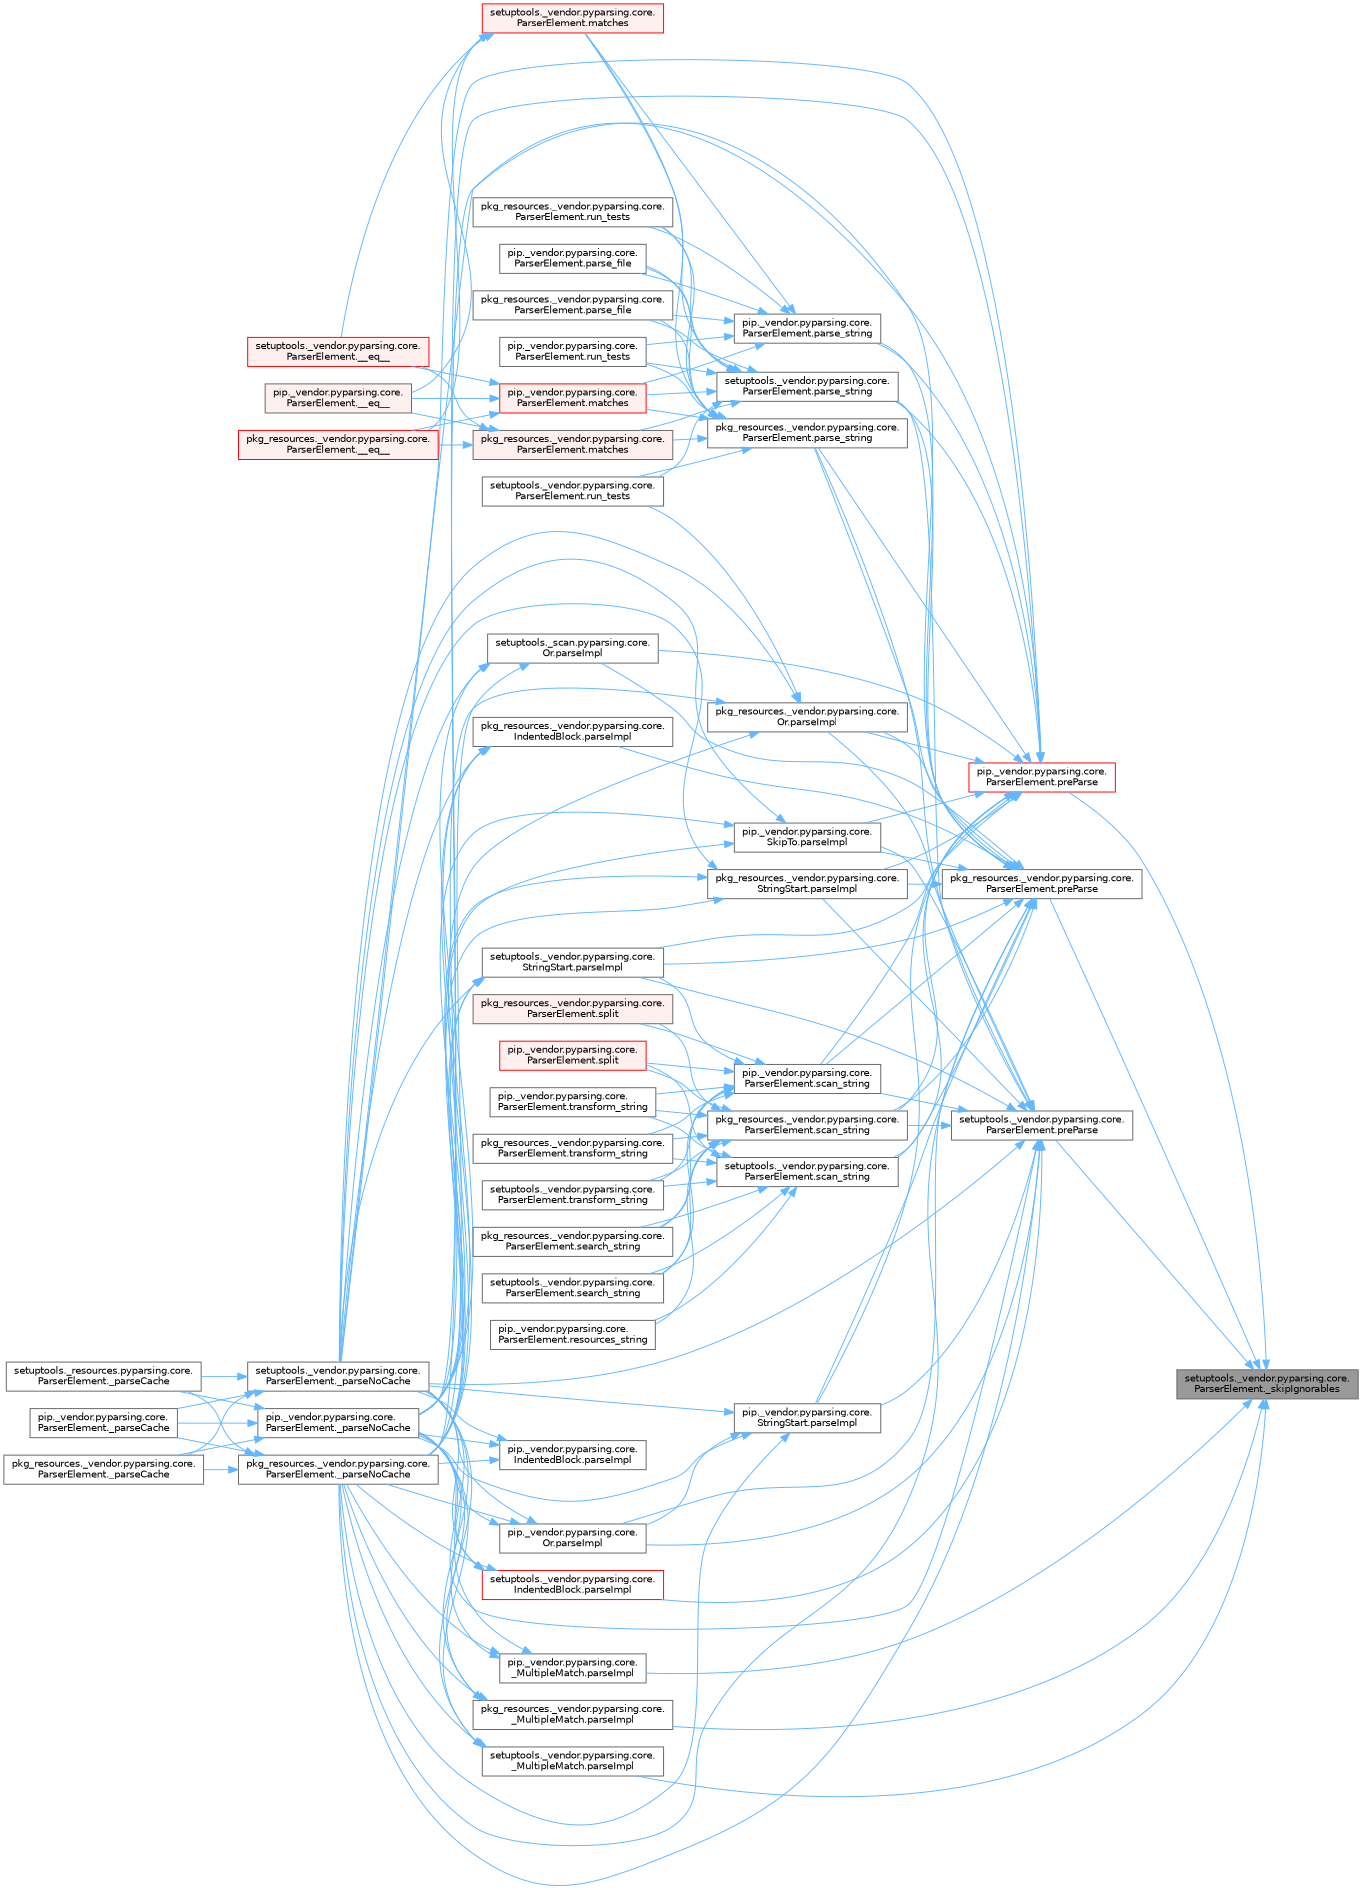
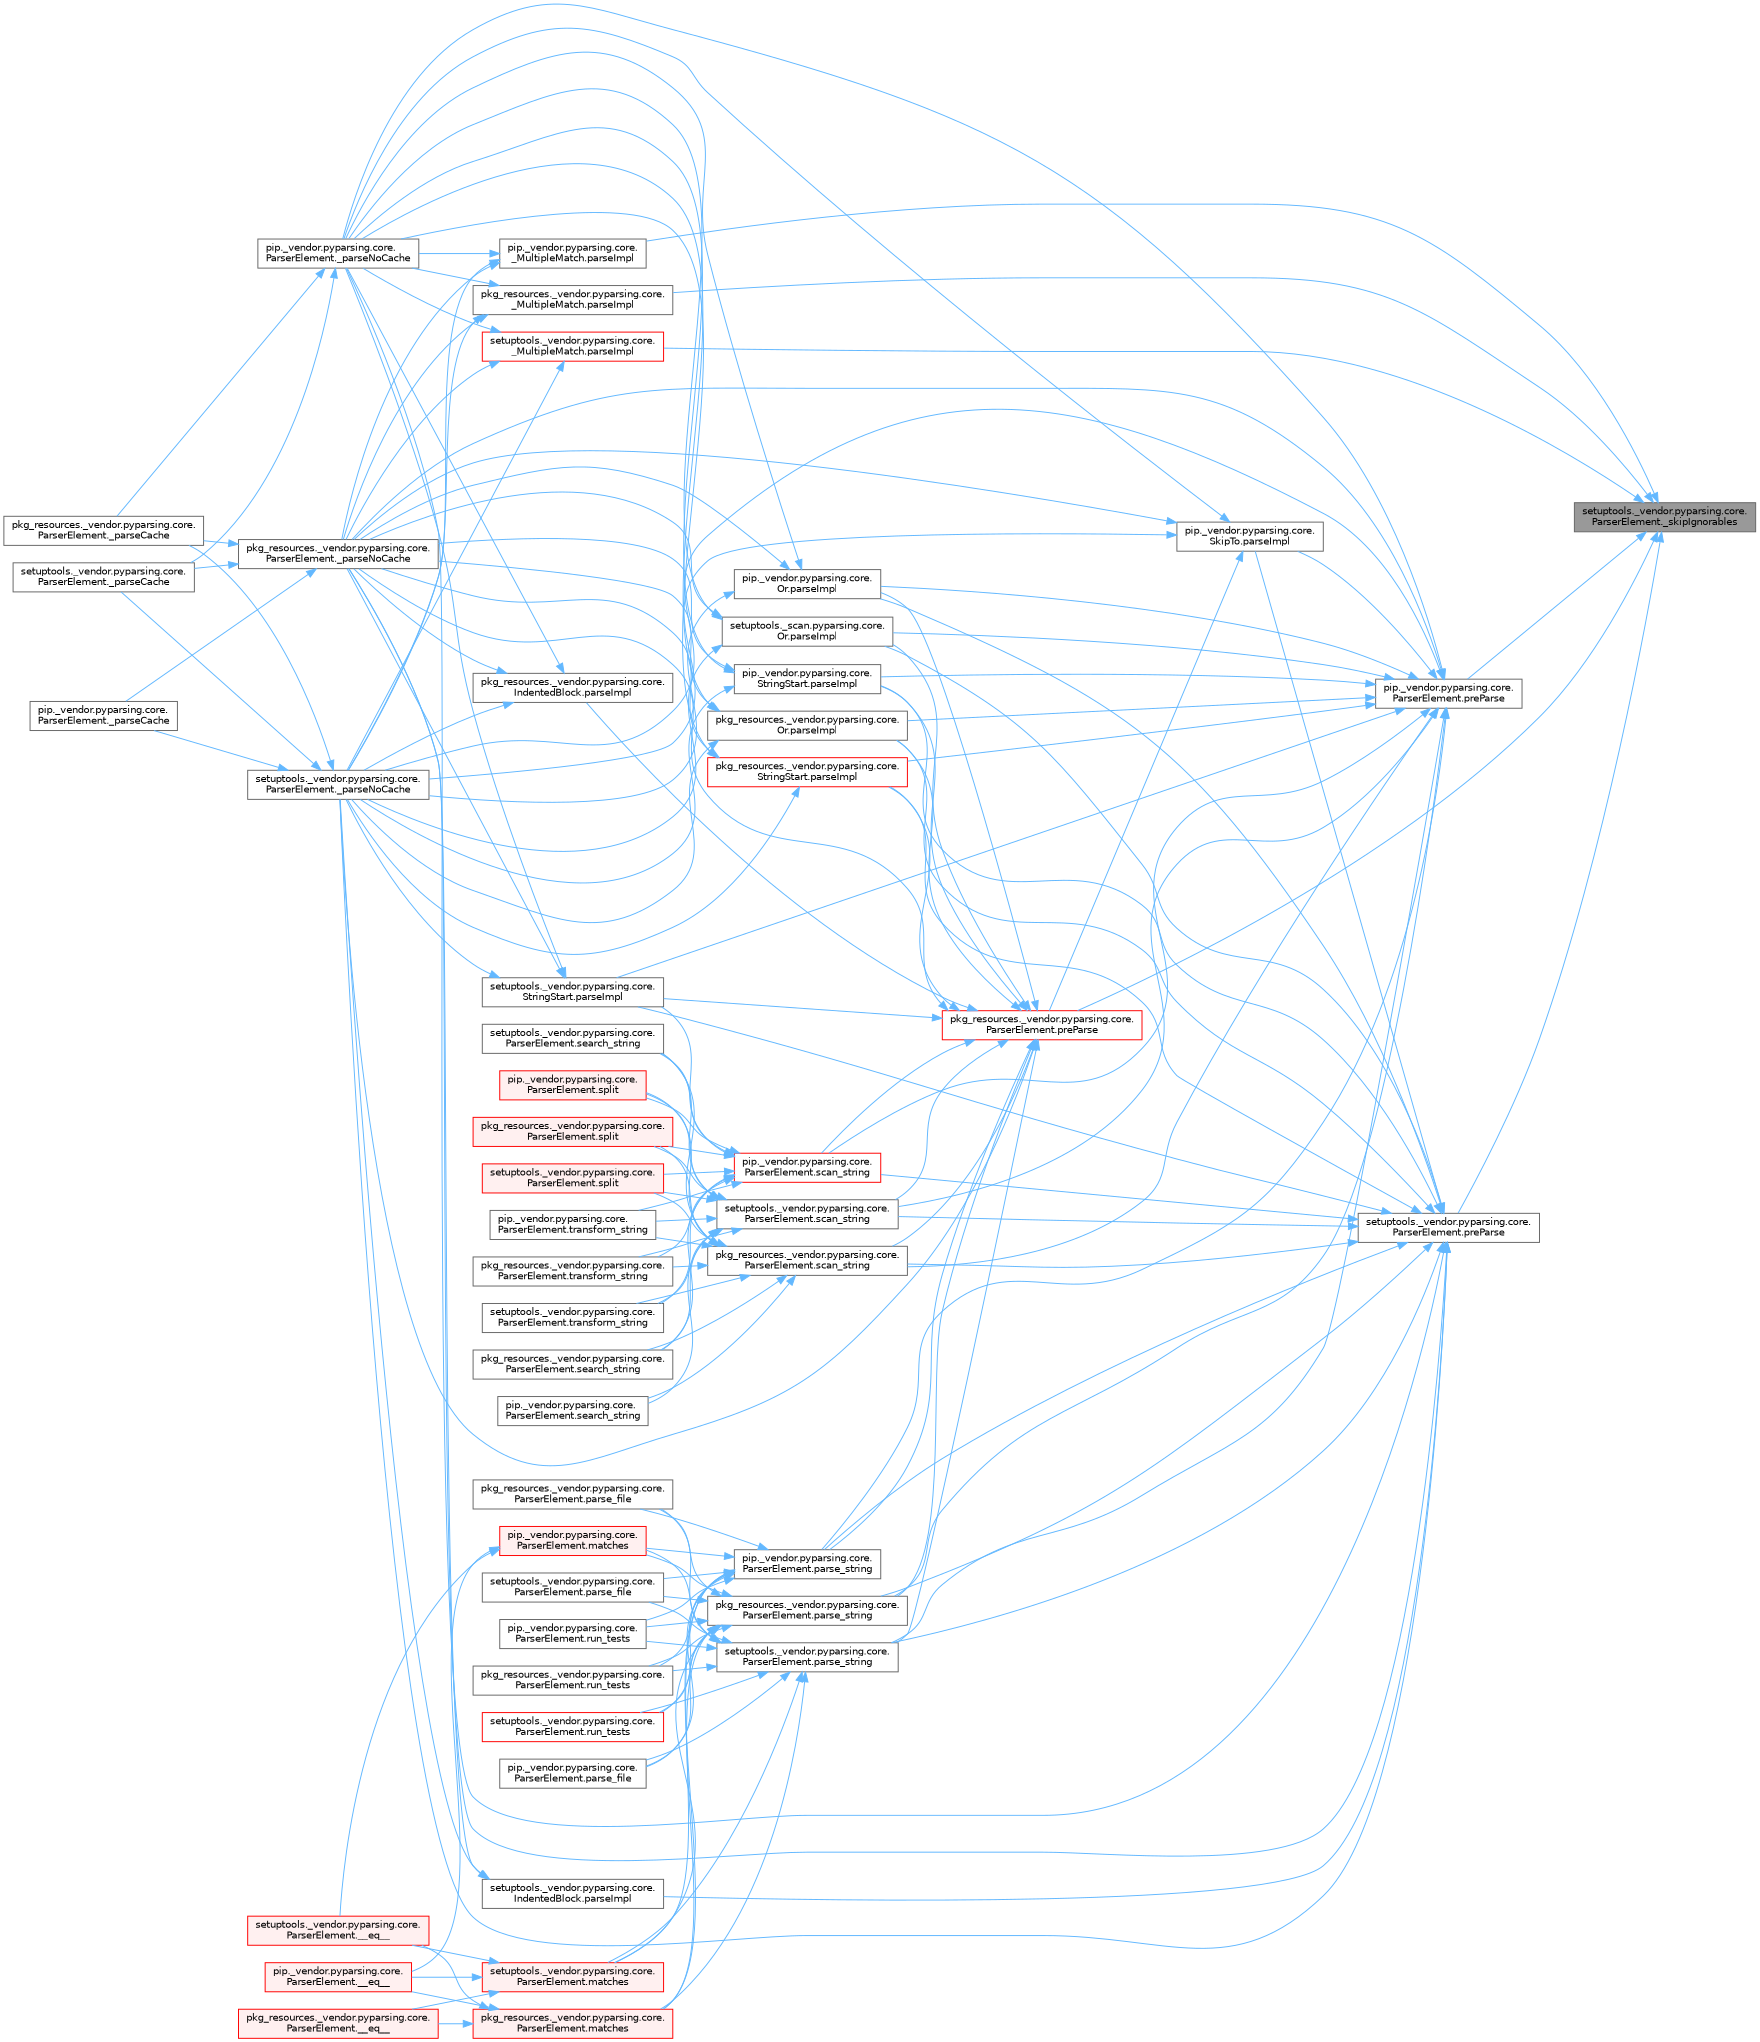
  digraph {
    rankdir=RL
    node [color=grey40 fillcolor=white fontname=Helvetica fontsize=10 shape=box style=filled]
    edge [color=steelblue1 dir=back fontname=Helvetica fontsize=10 labelfontname=Helvetica labelfontsize=10 style=solid]
    n1 [color=gray40 fillcolor=grey60 fontcolor=black height=0.2 label="setuptools._vendor.pyparsing.core.\lParserElement._skipIgnorables" width=0.4]
    n2 [height=0.2 label="pip._vendor.pyparsing.core.\l_MultipleMatch.parseImpl" width=0.4]
    n3 [height=0.2 label="pkg_resources._vendor.pyparsing.core.\l_MultipleMatch.parseImpl" width=0.4]
-   n4 [height=0.2 label="setuptools._vendor.pyparsing.core.\l_MultipleMatch.parseImpl" width=0.4]
-   n5 [color=red height=0.2 label="pip._vendor.pyparsing.core.\lParserElement.preParse" width=0.4]
-   n6 [height=0.2 label="pkg_resources._vendor.pyparsing.core.\lParserElement.preParse" width=0.4]
+   n4 [color=red height=0.2 label="setuptools._vendor.pyparsing.core.\l_MultipleMatch.parseImpl" width=0.4]
+   n5 [height=0.2 label="pip._vendor.pyparsing.core.\lParserElement.preParse" width=0.4]
+   n6 [color=red height=0.2 label="pkg_resources._vendor.pyparsing.core.\lParserElement.preParse" width=0.4]
    n7 [height=0.2 label="setuptools._vendor.pyparsing.core.\lParserElement.preParse" width=0.4]
    n8 [height=0.2 label="pip._vendor.pyparsing.core.\lParserElement._parseNoCache" width=0.4]
    n9 [height=0.2 label="pkg_resources._vendor.pyparsing.core.\lParserElement._parseNoCache" width=0.4]
    n10 [height=0.2 label="setuptools._vendor.pyparsing.core.\lParserElement._parseNoCache" width=0.4]
    n11 [height=0.2 label="pip._vendor.pyparsing.core.\lParserElement.parse_string" width=0.4]
    n12 [height=0.2 label="pkg_resources._vendor.pyparsing.core.\lParserElement.parse_string" width=0.4]
    n13 [height=0.2 label="setuptools._vendor.pyparsing.core.\lParserElement.parse_string" width=0.4]
    n14 [height=0.2 label="pip._vendor.pyparsing.core.\lOr.parseImpl" width=0.4]
    n15 [height=0.2 label="pip._vendor.pyparsing.core.\lSkipTo.parseImpl" width=0.4]
    n16 [height=0.2 label="pip._vendor.pyparsing.core.\lStringStart.parseImpl" width=0.4]
    n17 [height=0.2 label="pkg_resources._vendor.pyparsing.core.\lOr.parseImpl" width=0.4]
-   n18 [height=0.2 label="pkg_resources._vendor.pyparsing.core.\lStringStart.parseImpl" width=0.4]
+   n18 [color=red height=0.2 label="pkg_resources._vendor.pyparsing.core.\lStringStart.parseImpl" width=0.4]
    n19 [height=0.2 label="setuptools._scan.pyparsing.core.\lOr.parseImpl" width=0.4]
    n20 [height=0.2 label="setuptools._vendor.pyparsing.core.\lStringStart.parseImpl" width=0.4]
-   n21 [height=0.2 label="pip._vendor.pyparsing.core.\lParserElement.scan_string" width=0.4]
+   n21 [color=red height=0.2 label="pip._vendor.pyparsing.core.\lParserElement.scan_string" width=0.4]
    n22 [height=0.2 label="pkg_resources._vendor.pyparsing.core.\lParserElement.scan_string" width=0.4]
    n23 [height=0.2 label="setuptools._vendor.pyparsing.core.\lParserElement.scan_string" width=0.4]
    n24 [height=0.2 label="pkg_resources._vendor.pyparsing.core.\lIndentedBlock.parseImpl" width=0.4]
-   n25 [color=red height=0.2 label="setuptools._vendor.pyparsing.core.\lIndentedBlock.parseImpl" width=0.4]
+   n25 [height=0.2 label="setuptools._vendor.pyparsing.core.\lIndentedBlock.parseImpl" width=0.4]
    n26 [height=0.2 label="pip._vendor.pyparsing.core.\lParserElement._parseCache" width=0.4]
    n27 [height=0.2 label="pkg_resources._vendor.pyparsing.core.\lParserElement._parseCache" width=0.4]
-   n28 [height=0.2 label="setuptools._resources.pyparsing.core.\lParserElement._parseCache" width=0.4]
+   n28 [height=0.2 label="setuptools._vendor.pyparsing.core.\lParserElement._parseCache" width=0.4]
    n29 [color=red fillcolor="#FFF0F0" height=0.2 label="pip._vendor.pyparsing.core.\lParserElement.matches" width=0.4]
-   n30 [fillcolor="#FFF0F0" height=0.2 label="pkg_resources._vendor.pyparsing.core.\lParserElement.matches" width=0.4]
+   n30 [color=red fillcolor="#FFF0F0" height=0.2 label="pkg_resources._vendor.pyparsing.core.\lParserElement.matches" width=0.4]
    n31 [color=red fillcolor="#FFF0F0" height=0.2 label="setuptools._vendor.pyparsing.core.\lParserElement.matches" width=0.4]
    n32 [height=0.2 label="pip._vendor.pyparsing.core.\lParserElement.parse_file" width=0.4]
    n33 [height=0.2 label="pkg_resources._vendor.pyparsing.core.\lParserElement.parse_file" width=0.4]
+   n34 [height=0.2 label="setuptools._vendor.pyparsing.core.\lParserElement.parse_file" width=0.4]
    n35 [height=0.2 label="pip._vendor.pyparsing.core.\lParserElement.run_tests" width=0.4]
    n36 [height=0.2 label="pkg_resources._vendor.pyparsing.core.\lParserElement.run_tests" width=0.4]
-   n37 [height=0.2 label="setuptools._vendor.pyparsing.core.\lParserElement.run_tests" width=0.4]
-   n38 [height=0.2 label="pip._vendor.pyparsing.core.\lIndentedBlock.parseImpl" width=0.4]
+   n37 [color=red height=0.2 label="setuptools._vendor.pyparsing.core.\lParserElement.run_tests" width=0.4]
    n39 [height=0.2 label="pkg_resources._vendor.pyparsing.core.\lParserElement.search_string" width=0.4]
    n40 [height=0.2 label="setuptools._vendor.pyparsing.core.\lParserElement.search_string" width=0.4]
    n41 [color=red fillcolor="#FFF0F0" height=0.2 label="pip._vendor.pyparsing.core.\lParserElement.split" width=0.4]
-   n42 [fillcolor="#FFF0F0" height=0.2 label="pkg_resources._vendor.pyparsing.core.\lParserElement.split" width=0.4]
+   n42 [color=red fillcolor="#FFF0F0" height=0.2 label="pkg_resources._vendor.pyparsing.core.\lParserElement.split" width=0.4]
+   n43 [color=red fillcolor="#FFF0F0" height=0.2 label="setuptools._vendor.pyparsing.core.\lParserElement.split" width=0.4]
    n44 [height=0.2 label="pip._vendor.pyparsing.core.\lParserElement.transform_string" width=0.4]
    n45 [height=0.2 label="pkg_resources._vendor.pyparsing.core.\lParserElement.transform_string" width=0.4]
    n46 [height=0.2 label="setuptools._vendor.pyparsing.core.\lParserElement.transform_string" width=0.4]
-   n47 [height=0.2 label="pip._vendor.pyparsing.core.\lParserElement.resources_string" width=0.4]
-   n48 [fillcolor="#FFF0F0" height=0.2 label="pip._vendor.pyparsing.core.\lParserElement.__eq__" width=0.4]
+   n47 [height=0.2 label="pip._vendor.pyparsing.core.\lParserElement.search_string" width=0.4]
+   n48 [color=red fillcolor="#FFF0F0" height=0.2 label="pip._vendor.pyparsing.core.\lParserElement.__eq__" width=0.4]
    n49 [color=red fillcolor="#FFF0F0" height=0.2 label="pkg_resources._vendor.pyparsing.core.\lParserElement.__eq__" width=0.4]
    n50 [color=red fillcolor="#FFF0F0" height=0.2 label="setuptools._vendor.pyparsing.core.\lParserElement.__eq__" width=0.4]
    n1 -> n2
    n1 -> n3
    n1 -> n4
    n1 -> n5
    n1 -> n6
    n1 -> n7
    n2 -> n8
    n2 -> n9
    n2 -> n10
    n3 -> n8
    n3 -> n9
    n3 -> n10
    n4 -> n8
    n4 -> n9
    n4 -> n10
    n5 -> n8
    n5 -> n9
    n5 -> n10
    n5 -> n11
    n5 -> n12
    n5 -> n13
-   n16 -> n14
+   n5 -> n14
    n5 -> n15
    n5 -> n16
    n5 -> n17
    n5 -> n18
    n5 -> n19
    n5 -> n20
    n5 -> n21
    n5 -> n22
    n5 -> n23
    n6 -> n9
    n6 -> n10
    n6 -> n11
    n6 -> n12
    n6 -> n13
    n6 -> n14
-   n6 -> n15
+   n15 -> n6
    n6 -> n16
    n6 -> n17
    n6 -> n18
    n6 -> n19
    n6 -> n20
    n6 -> n21
    n6 -> n22
    n6 -> n23
    n6 -> n24
    n7 -> n8
    n7 -> n9
    n7 -> n10
+   n7 -> n11
    n7 -> n12
    n7 -> n13
    n7 -> n14
    n7 -> n15
    n7 -> n16
    n7 -> n17
    n7 -> n18
+   n7 -> n19
    n7 -> n20
    n7 -> n21
    n7 -> n22
+   n7 -> n23
    n7 -> n25
-   n8 -> n26
    n8 -> n27
    n8 -> n28
    n9 -> n26
    n9 -> n27
    n9 -> n28
    n10 -> n26
    n10 -> n27
    n10 -> n28
    n11 -> n29
+   n11 -> n30
    n11 -> n31
    n11 -> n32
    n11 -> n33
+   n11 -> n34
    n11 -> n35
    n11 -> n36
-   n17 -> n37
+   n11 -> n37
    n12 -> n29
    n12 -> n30
    n12 -> n31
    n12 -> n32
    n12 -> n33
+   n12 -> n34
    n12 -> n35
    n12 -> n36
    n12 -> n37
    n13 -> n29
    n13 -> n30
    n13 -> n31
    n13 -> n32
    n13 -> n33
+   n13 -> n34
    n13 -> n35
    n13 -> n36
    n13 -> n37
    n14 -> n8
    n14 -> n9
    n14 -> n10
    n15 -> n8
    n15 -> n9
    n15 -> n10
    n16 -> n8
    n16 -> n9
    n16 -> n10
    n17 -> n8
    n17 -> n9
    n17 -> n10
    n18 -> n8
    n18 -> n9
    n18 -> n10
    n19 -> n8
    n19 -> n9
    n19 -> n10
    n20 -> n8
    n20 -> n9
    n20 -> n10
    n21 -> n20
    n21 -> n39
    n21 -> n40
    n21 -> n41
    n21 -> n42
+   n21 -> n43
    n21 -> n44
    n21 -> n45
    n21 -> n46
    n22 -> n39
    n22 -> n40
    n22 -> n41
    n22 -> n42
+   n22 -> n43
    n22 -> n44
    n22 -> n45
    n22 -> n46
    n22 -> n47
    n23 -> n39
    n23 -> n40
    n23 -> n41
+   n23 -> n42
+   n23 -> n43
    n23 -> n44
    n23 -> n45
    n23 -> n46
    n23 -> n47
    n24 -> n8
    n24 -> n9
    n24 -> n10
-   n25 -> n8
    n25 -> n9
    n25 -> n10
    n29 -> n48
-   n29 -> n49
    n29 -> n50
    n30 -> n48
    n30 -> n49
    n30 -> n50
    n31 -> n48
    n31 -> n49
    n31 -> n50
-   n38 -> n8
-   n38 -> n9
-   n38 -> n10
  }
